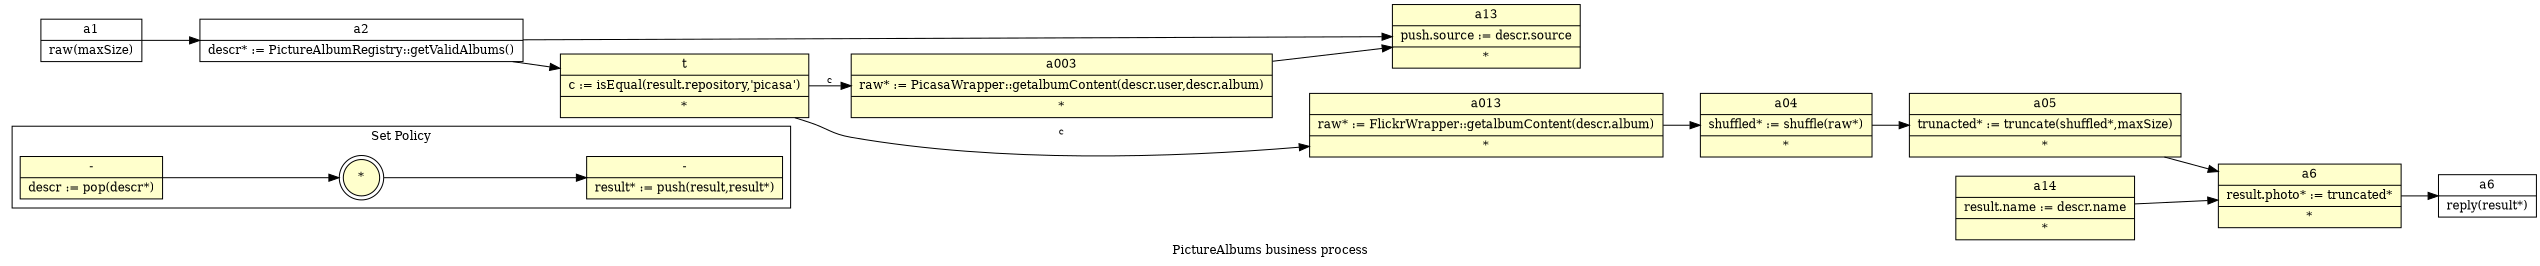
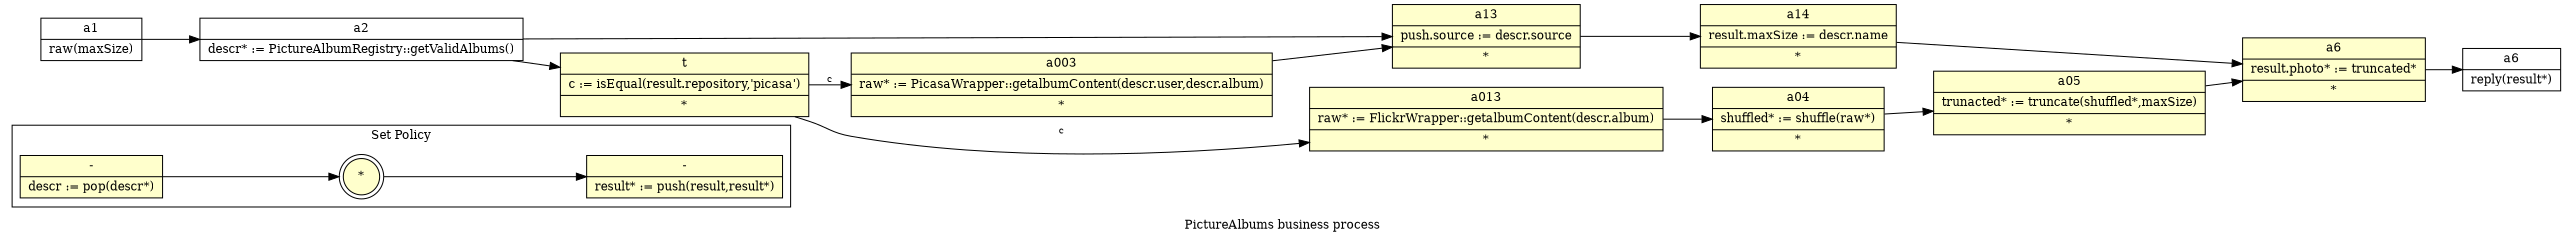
  digraph {
    fontname="DejaVu Serif"
    fontsize=12
    label="PictureAlbums business process"
    rankdir=LR
    node [fillcolor="#FFFFCC" fontname="DejaVu Serif" fontsize=12 shape=record style=filled]
    edge [fontname="DejaVu Serif" fontsize=9]
    n1 [label="-|descr := pop(descr*)"]
    n2 [label="*" shape=doublecircle]
    n3 [label="-|result* := push(result,result*)"]
    n4 [label="a1|raw(maxSize)" fillcolor="" style=""]
    n5 [label="a2|descr* := PictureAlbumRegistry::getValidAlbums()" fillcolor="" style=""]
    n6 [label="a13|push.source := descr.source|<p>*"]
    n7 [label="t| c := isEqual(result.repository,'picasa')|<p>*"]
-   n8 [label="a14|result.name := descr.name|<p>*"]
+   n8 [label="a14|result.maxSize := descr.name|<p>*"]
    n9 [label="a003|raw* := PicasaWrapper::getalbumContent(descr.user,descr.album)|<p>*"]
    n10 [label="a013|raw* := FlickrWrapper::getalbumContent(descr.album)|<p>*"]
    n11 [label="a6|result.photo* := truncated*|<p>*"]
    n12 [label="a6|reply(result*)" fillcolor="" style=""]
    n13 [label="a04|shuffled* := shuffle(raw*)|<p>*"]
    n14 [label="a05|trunacted* := truncate(shuffled*,maxSize)|<p>*"]
    subgraph cluster_1 {
      label="Set Policy"
      labeloc=b
      n1
      n2
      n3
    }
    n1 -> n2
    n2 -> n3
    n4 -> n5
    n5 -> n6
    n5 -> n7
+   n6 -> n8
    n7 -> n9 [label=c]
    n7 -> n10 [label=c]
    n8 -> n11
    n9 -> n6
    n9 -> n10 [style=invis]
    n10 -> n13
    n11 -> n12
    n13 -> n14
    n14 -> n11
  }
